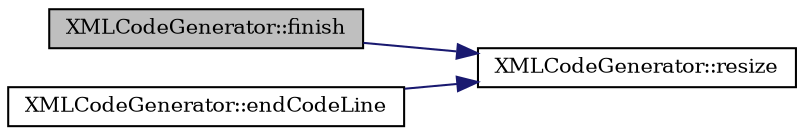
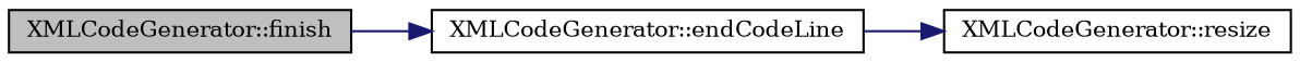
  digraph {
    fontname="DejaVu Serif"
    rankdir=LR
    node [color=black fillcolor=white fontname="DejaVu Serif" fontsize=10 shape=record style=filled]
    edge [color=midnightblue fontname="DejaVu Serif" fontsize=10 labelfontname=Helvetica labelfontsize=10 style=solid]
    n1 [fillcolor=grey75 fontcolor=black height=0.2 label="XMLCodeGenerator::finish" width=0.4]
    n2 [height=0.2 label="XMLCodeGenerator::endCodeLine" width=0.4]
    n3 [height=0.2 label="XMLCodeGenerator::resize" width=0.4]
-   n1 -> n3
+   n1 -> n2
    n2 -> n3
  }
